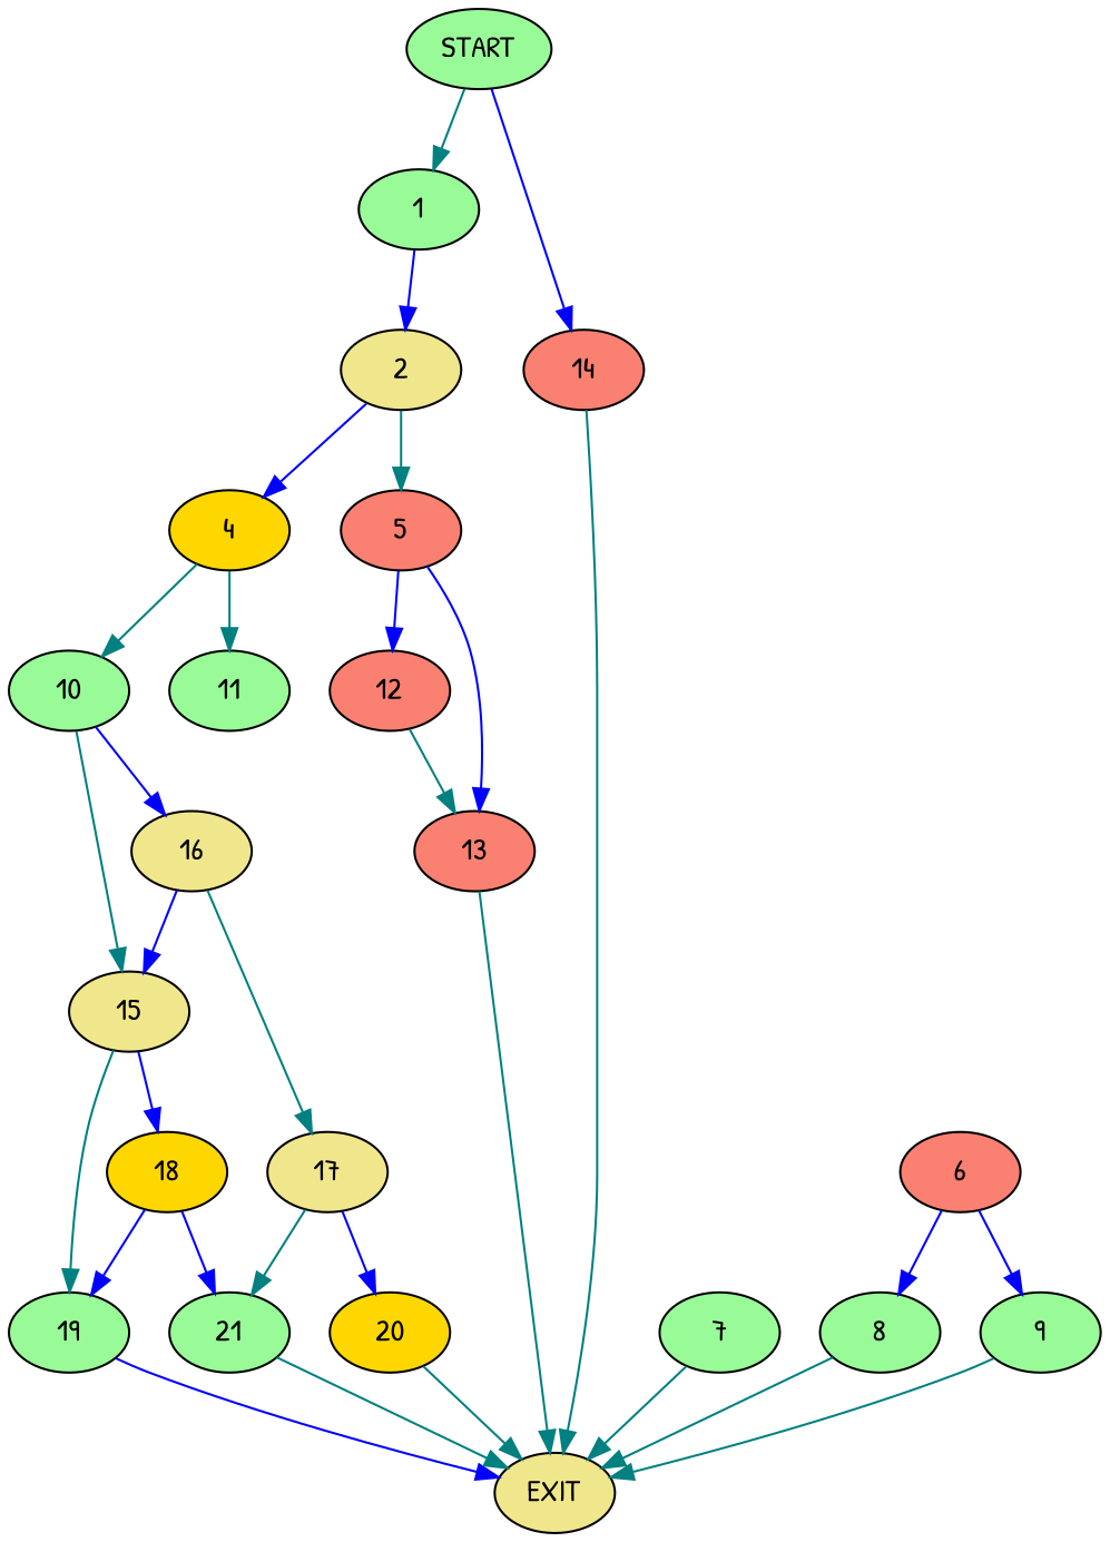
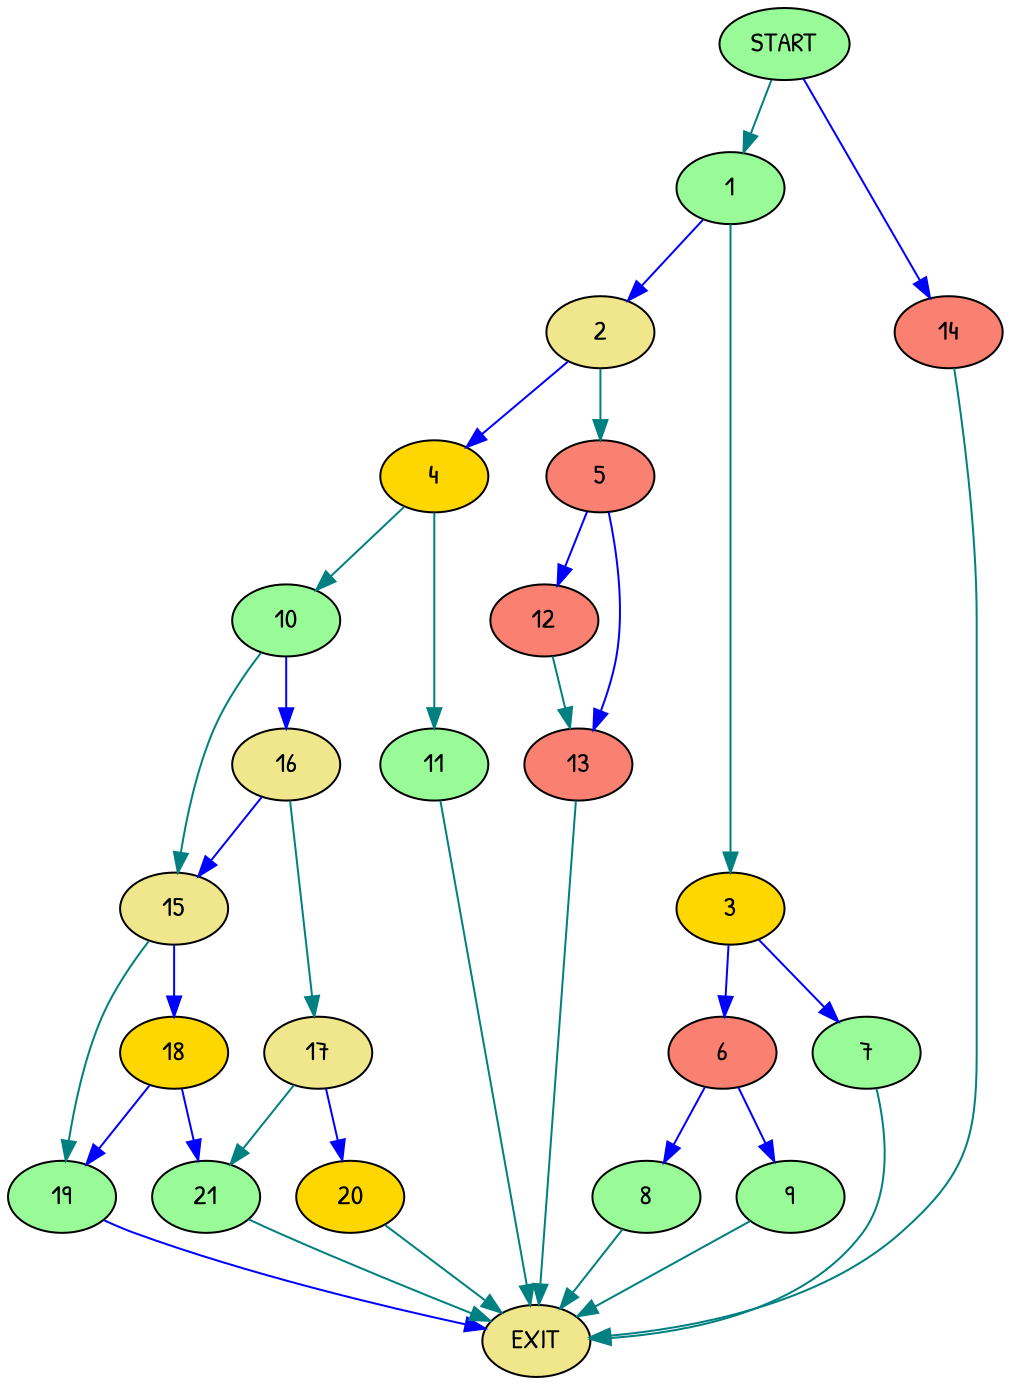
  digraph {
    fontname="Patrick Hand"
    node [fillcolor=palegreen fontname="Patrick Hand" style=filled]
    edge [color=teal fontname="Patrick Hand"]
    n1 [label=START]
    1
    14 [fillcolor=salmon]
    2 [fillcolor=khaki]
+   3 [fillcolor=gold]
    n6 [fillcolor=khaki label=EXIT]
    4 [fillcolor=gold]
    5 [fillcolor=salmon]
    6 [fillcolor=salmon]
    7
    10
    11
    12 [fillcolor=salmon]
    13 [fillcolor=salmon]
    8
    9
    15 [fillcolor=khaki]
    16 [fillcolor=khaki]
    18 [fillcolor=gold]
    19
    17 [fillcolor=khaki]
    21
    20 [fillcolor=gold]
    n1 -> 1
    n1 -> 14 [color=blue]
    1 -> 2 [color=blue]
+   1 -> 3
    14 -> n6
    2 -> 4 [color=blue]
    2 -> 5
+   3 -> 6 [color=blue]
+   3 -> 7 [color=blue]
    4 -> 10
    4 -> 11
    5 -> 12 [color=blue]
    5 -> 13 [color=blue]
    6 -> 8 [color=blue]
    6 -> 9 [color=blue]
    7 -> n6
    10 -> 15
    10 -> 16 [color=blue]
+   11 -> n6
    12 -> 13
    13 -> n6
    8 -> n6
    9 -> n6
    15 -> 18 [color=blue]
    15 -> 19
    16 -> 15 [color=blue]
    16 -> 17
    18 -> 19 [color=blue]
    18 -> 21 [color=blue]
    19 -> n6 [color=blue]
    17 -> 21
    17 -> 20 [color=blue]
    21 -> n6
    20 -> n6
  }
